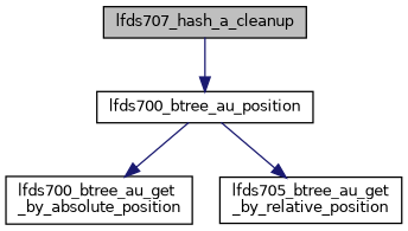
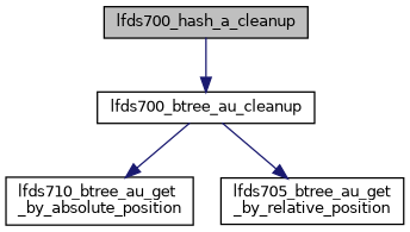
  digraph {
    rankdir=TB
    node [color=black fillcolor=white fontname=Helvetica fontsize=10 shape=record style=filled]
    edge [color=midnightblue fontname=Helvetica fontsize=10 labelfontname=Helvetica labelfontsize=10 style=solid]
-   n1 [fillcolor=grey75 fontcolor=black height=0.2 label=lfds707_hash_a_cleanup width=0.4]
-   n2 [height=0.2 label=lfds700_btree_au_position width=0.4]
-   n3 [height=0.2 label="lfds700_btree_au_get\l_by_absolute_position" width=0.4]
+   n1 [fillcolor=grey75 fontcolor=black height=0.2 label=lfds700_hash_a_cleanup width=0.4]
+   n2 [height=0.2 label=lfds700_btree_au_cleanup width=0.4]
+   n3 [height=0.2 label="lfds710_btree_au_get\l_by_absolute_position" width=0.4]
    n4 [height=0.2 label="lfds705_btree_au_get\l_by_relative_position" width=0.4]
    n1 -> n2
    n2 -> n3
    n2 -> n4
  }
